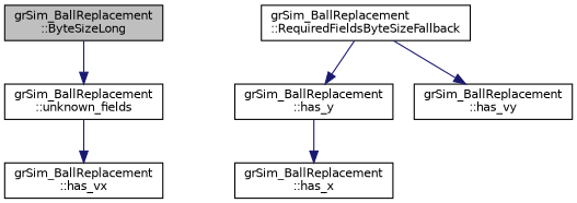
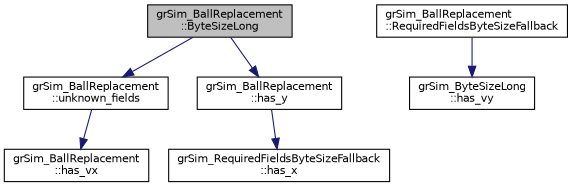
  digraph {
    rankdir=TB
    node [color=black fillcolor=white fontname=Helvetica fontsize=10 shape=record style=filled]
    edge [color=midnightblue fontname=Helvetica fontsize=10 labelfontname=Helvetica labelfontsize=10 style=solid]
    n1 [fillcolor=grey75 fontcolor=black height=0.2 label="grSim_BallReplacement\l::ByteSizeLong" width=0.4]
    n2 [height=0.2 label="grSim_BallReplacement\l::unknown_fields" width=0.4]
    n3 [height=0.2 label="grSim_BallReplacement\l::RequiredFieldsByteSizeFallback" width=0.4]
    n4 [height=0.2 label="grSim_BallReplacement\l::has_y" width=0.4]
-   n5 [height=0.2 label="grSim_BallReplacement\l::has_vy" width=0.4]
+   n5 [height=0.2 label="grSim_ByteSizeLong\l::has_vy" width=0.4]
    n6 [height=0.2 label="grSim_BallReplacement\l::has_vx" width=0.4]
-   n7 [height=0.2 label="grSim_BallReplacement\l::has_x" width=0.4]
+   n7 [height=0.2 label="grSim_RequiredFieldsByteSizeFallback\l::has_x" width=0.4]
    n1 -> n2
    n2 -> n6
-   n3 -> n4
+   n1 -> n4
    n3 -> n5
    n4 -> n7
  }
